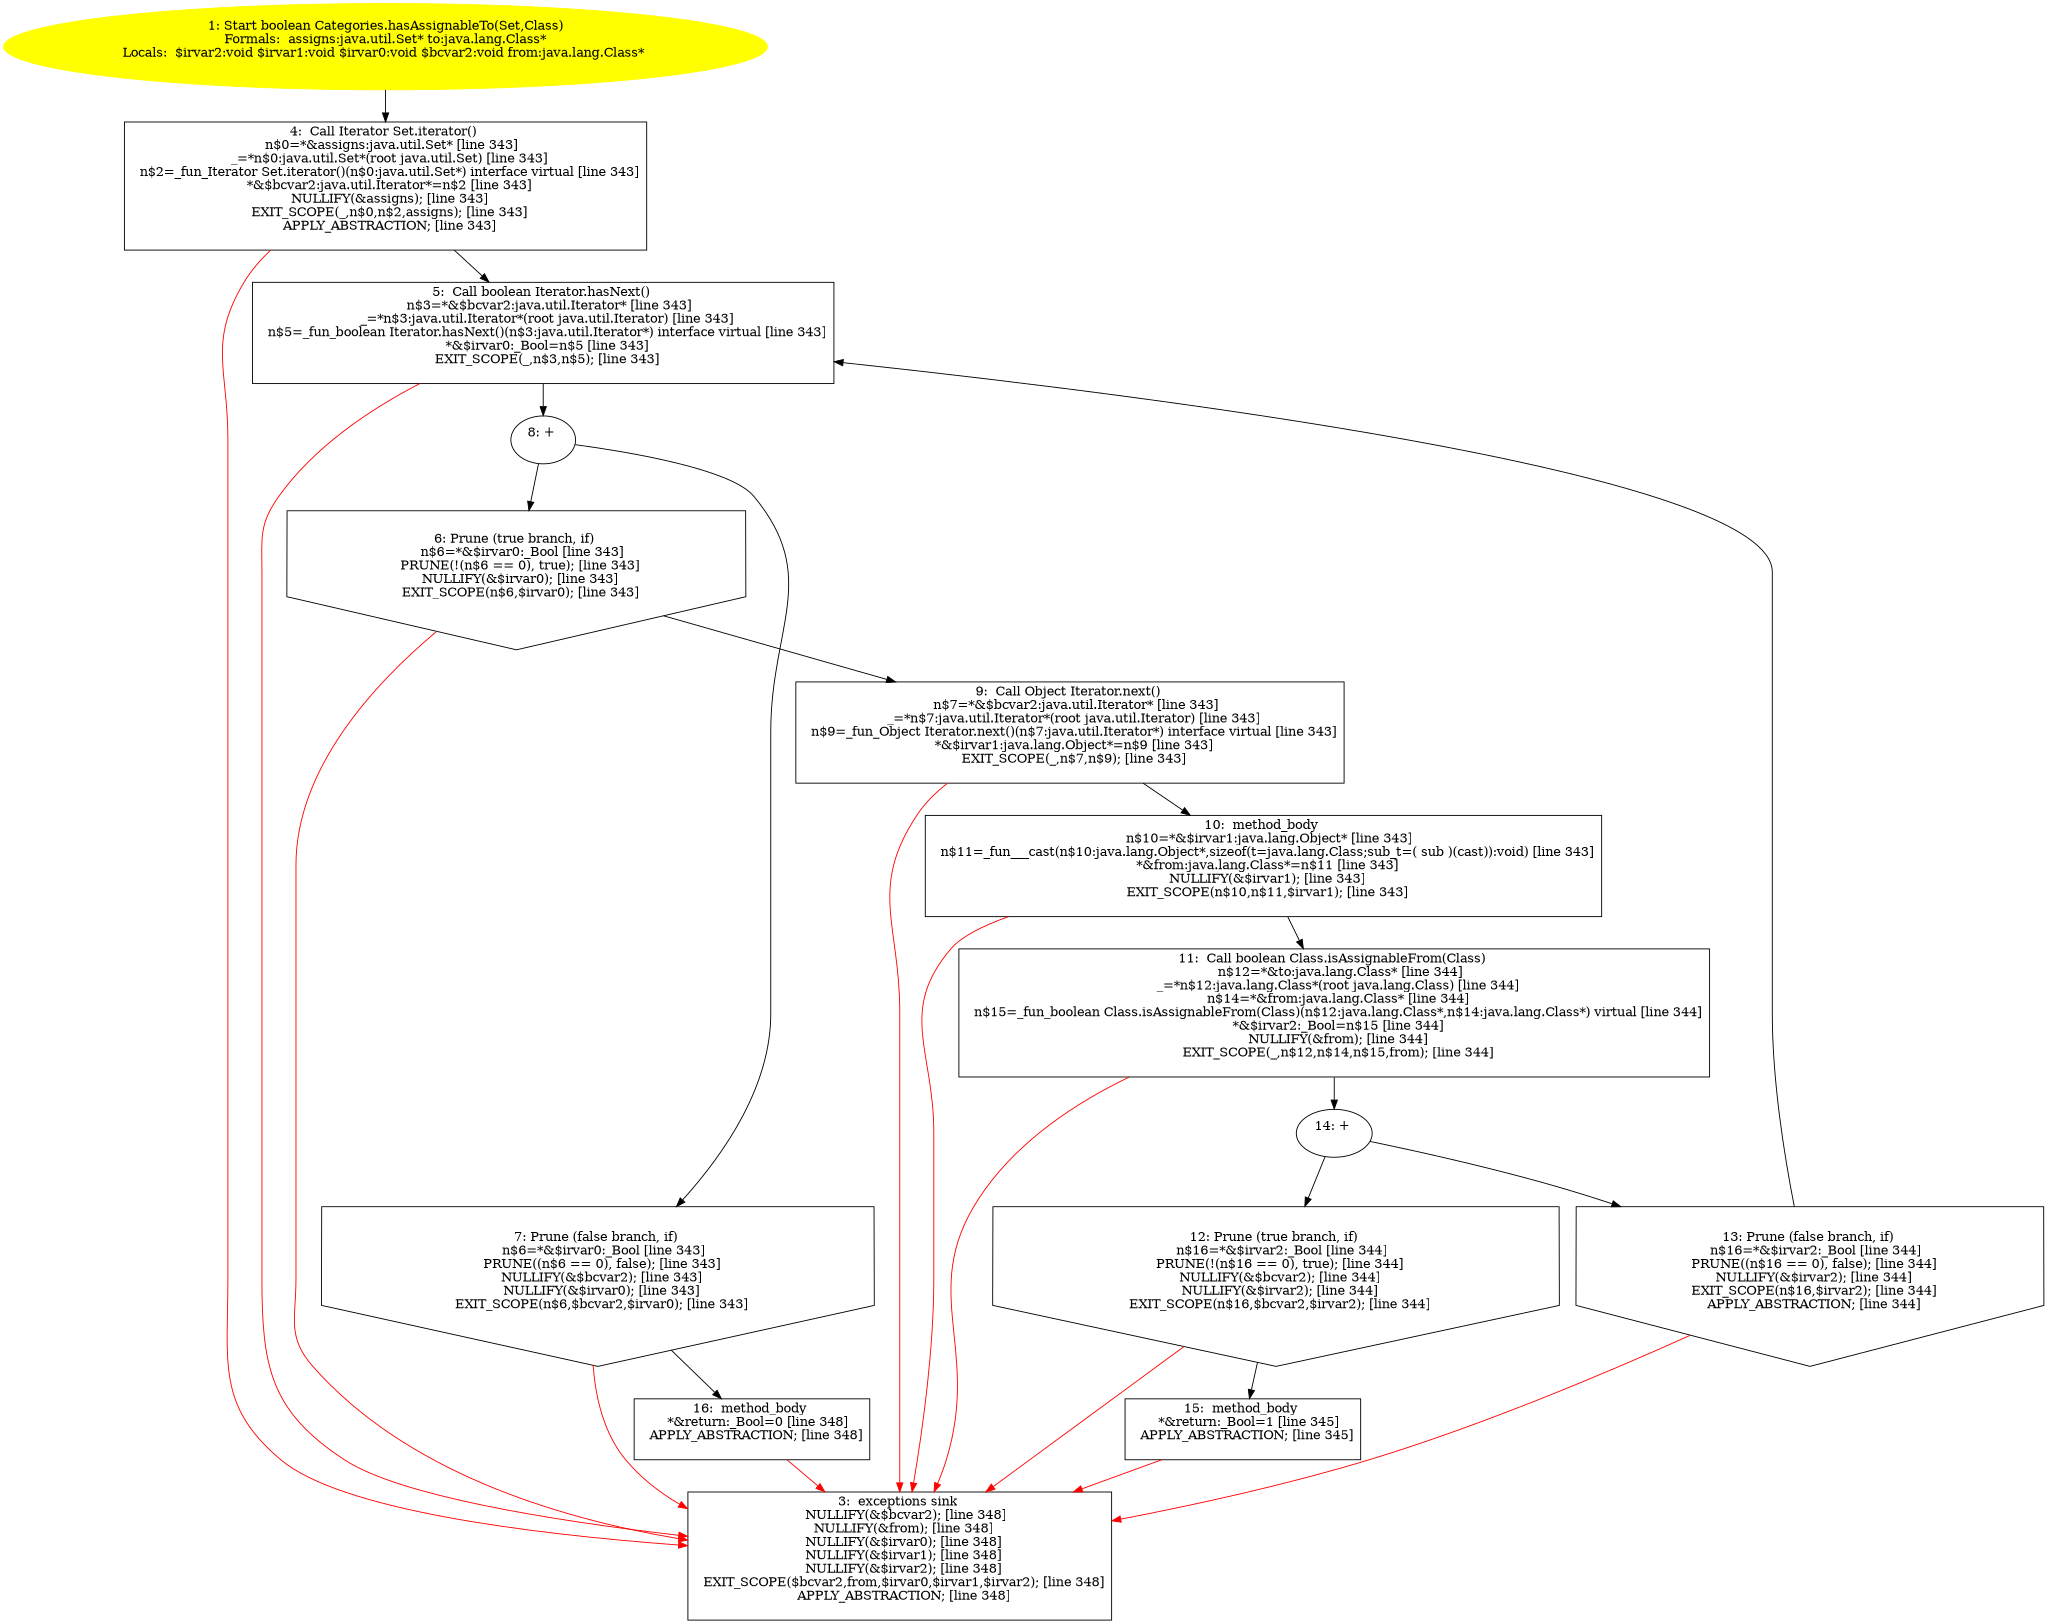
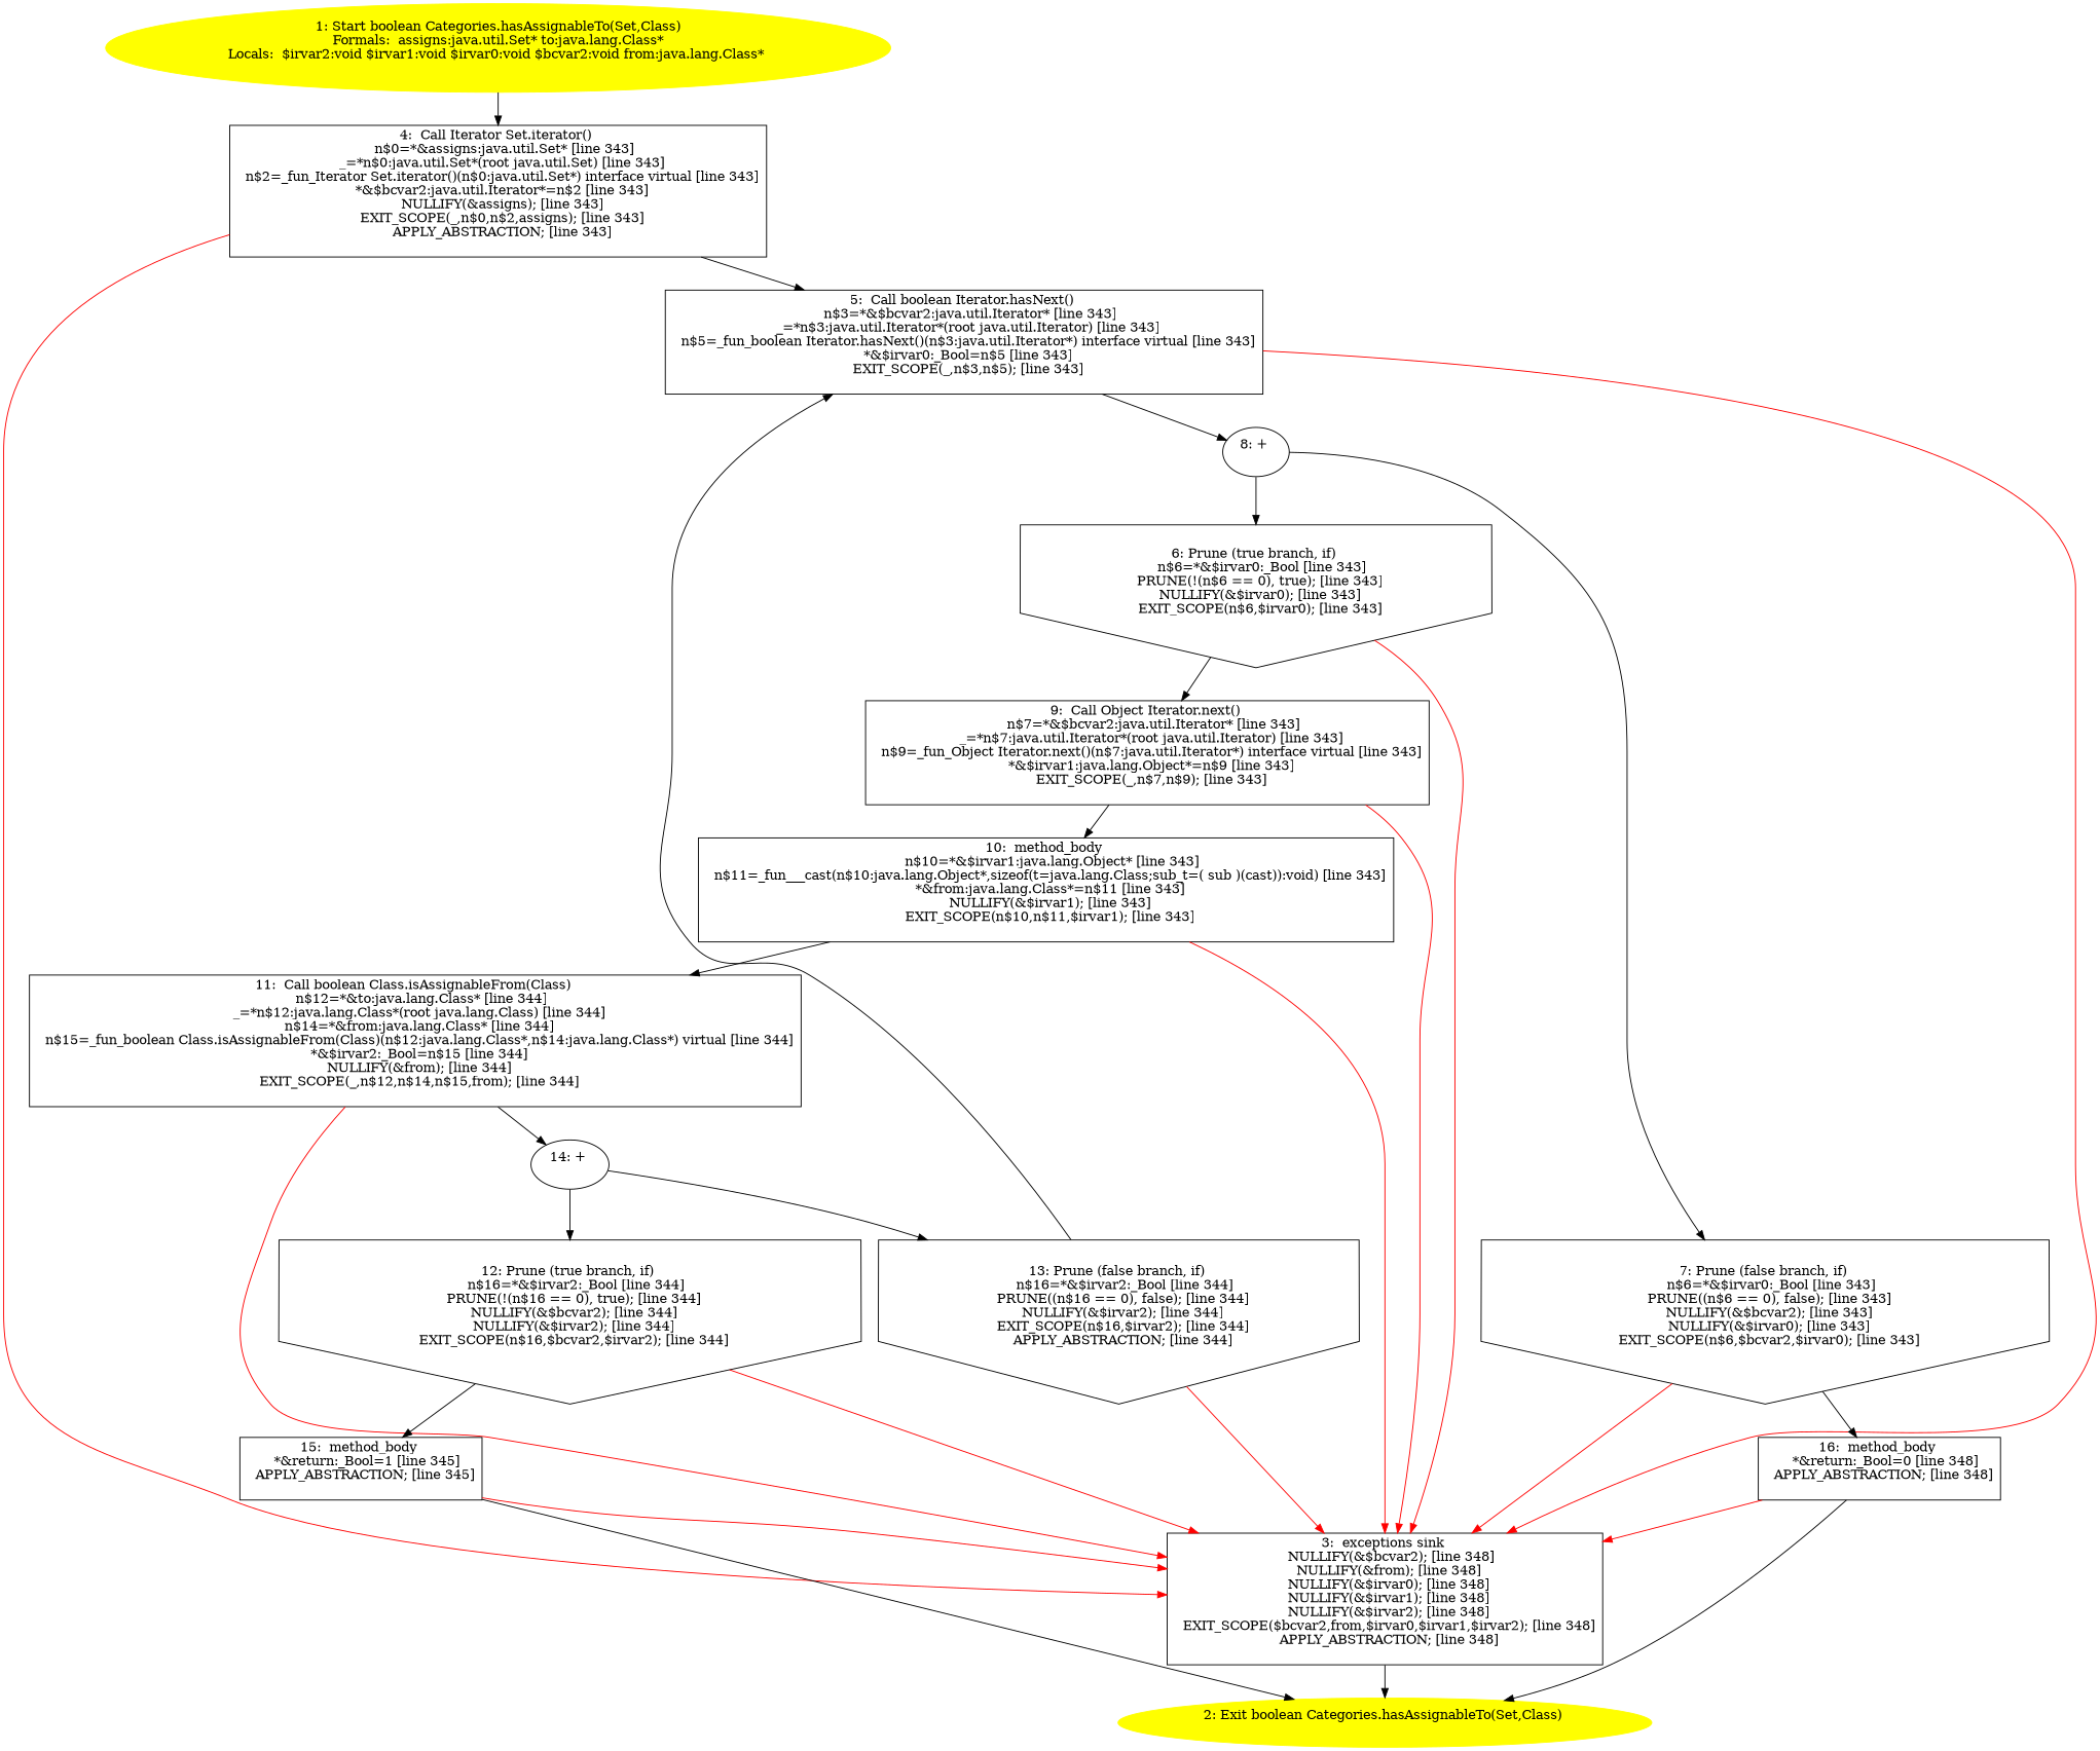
  digraph {
    fontname="DejaVu Serif"
    node [fontname="DejaVu Serif" shape=box]
    edge [fontname="DejaVu Serif"]
    n1 [color=yellow label="1: Start boolean Categories.hasAssignableTo(Set,Class)\nFormals:  assigns:java.util.Set* to:java.lang.Class*\nLocals:  $irvar2:void $irvar1:void $irvar0:void $bcvar2:void from:java.lang.Class* \n  " style=filled shape=""]
    n2 [label="4:  Call Iterator Set.iterator() \n   n$0=*&assigns:java.util.Set* [line 343]\n  _=*n$0:java.util.Set*(root java.util.Set) [line 343]\n  n$2=_fun_Iterator Set.iterator()(n$0:java.util.Set*) interface virtual [line 343]\n  *&$bcvar2:java.util.Iterator*=n$2 [line 343]\n  NULLIFY(&assigns); [line 343]\n  EXIT_SCOPE(_,n$0,n$2,assigns); [line 343]\n  APPLY_ABSTRACTION; [line 343]\n "]
    n3 [label="3:  exceptions sink \n   NULLIFY(&$bcvar2); [line 348]\n  NULLIFY(&from); [line 348]\n  NULLIFY(&$irvar0); [line 348]\n  NULLIFY(&$irvar1); [line 348]\n  NULLIFY(&$irvar2); [line 348]\n  EXIT_SCOPE($bcvar2,from,$irvar0,$irvar1,$irvar2); [line 348]\n  APPLY_ABSTRACTION; [line 348]\n "]
    n4 [label="5:  Call boolean Iterator.hasNext() \n   n$3=*&$bcvar2:java.util.Iterator* [line 343]\n  _=*n$3:java.util.Iterator*(root java.util.Iterator) [line 343]\n  n$5=_fun_boolean Iterator.hasNext()(n$3:java.util.Iterator*) interface virtual [line 343]\n  *&$irvar0:_Bool=n$5 [line 343]\n  EXIT_SCOPE(_,n$3,n$5); [line 343]\n "]
+   n5 [color=yellow label="2: Exit boolean Categories.hasAssignableTo(Set,Class) \n  " style=filled shape=""]
    n6 [label="8: + \n  " shape=""]
    n7 [label="6: Prune (true branch, if) \n   n$6=*&$irvar0:_Bool [line 343]\n  PRUNE(!(n$6 == 0), true); [line 343]\n  NULLIFY(&$irvar0); [line 343]\n  EXIT_SCOPE(n$6,$irvar0); [line 343]\n " shape=invhouse]
    n8 [label="7: Prune (false branch, if) \n   n$6=*&$irvar0:_Bool [line 343]\n  PRUNE((n$6 == 0), false); [line 343]\n  NULLIFY(&$bcvar2); [line 343]\n  NULLIFY(&$irvar0); [line 343]\n  EXIT_SCOPE(n$6,$bcvar2,$irvar0); [line 343]\n " shape=invhouse]
    n9 [label="9:  Call Object Iterator.next() \n   n$7=*&$bcvar2:java.util.Iterator* [line 343]\n  _=*n$7:java.util.Iterator*(root java.util.Iterator) [line 343]\n  n$9=_fun_Object Iterator.next()(n$7:java.util.Iterator*) interface virtual [line 343]\n  *&$irvar1:java.lang.Object*=n$9 [line 343]\n  EXIT_SCOPE(_,n$7,n$9); [line 343]\n "]
    n10 [label="10:  method_body \n   n$10=*&$irvar1:java.lang.Object* [line 343]\n  n$11=_fun___cast(n$10:java.lang.Object*,sizeof(t=java.lang.Class;sub_t=( sub )(cast)):void) [line 343]\n  *&from:java.lang.Class*=n$11 [line 343]\n  NULLIFY(&$irvar1); [line 343]\n  EXIT_SCOPE(n$10,n$11,$irvar1); [line 343]\n "]
    n11 [label="16:  method_body \n   *&return:_Bool=0 [line 348]\n  APPLY_ABSTRACTION; [line 348]\n "]
    n12 [label="11:  Call boolean Class.isAssignableFrom(Class) \n   n$12=*&to:java.lang.Class* [line 344]\n  _=*n$12:java.lang.Class*(root java.lang.Class) [line 344]\n  n$14=*&from:java.lang.Class* [line 344]\n  n$15=_fun_boolean Class.isAssignableFrom(Class)(n$12:java.lang.Class*,n$14:java.lang.Class*) virtual [line 344]\n  *&$irvar2:_Bool=n$15 [line 344]\n  NULLIFY(&from); [line 344]\n  EXIT_SCOPE(_,n$12,n$14,n$15,from); [line 344]\n "]
    n13 [label="14: + \n  " shape=""]
    n14 [label="12: Prune (true branch, if) \n   n$16=*&$irvar2:_Bool [line 344]\n  PRUNE(!(n$16 == 0), true); [line 344]\n  NULLIFY(&$bcvar2); [line 344]\n  NULLIFY(&$irvar2); [line 344]\n  EXIT_SCOPE(n$16,$bcvar2,$irvar2); [line 344]\n " shape=invhouse]
    n15 [label="13: Prune (false branch, if) \n   n$16=*&$irvar2:_Bool [line 344]\n  PRUNE((n$16 == 0), false); [line 344]\n  NULLIFY(&$irvar2); [line 344]\n  EXIT_SCOPE(n$16,$irvar2); [line 344]\n  APPLY_ABSTRACTION; [line 344]\n " shape=invhouse]
    n16 [label="15:  method_body \n   *&return:_Bool=1 [line 345]\n  APPLY_ABSTRACTION; [line 345]\n "]
    n1 -> n2
    n2 -> n3 [color=red]
    n2 -> n4
+   n3 -> n5
    n4 -> n3 [color=red]
    n4 -> n6
    n6 -> n7
    n6 -> n8
    n7 -> n3 [color=red]
    n7 -> n9
    n8 -> n3 [color=red]
    n8 -> n11
    n9 -> n3 [color=red]
    n9 -> n10
    n10 -> n3 [color=red]
    n10 -> n12
    n11 -> n3 [color=red]
+   n11 -> n5
    n12 -> n3 [color=red]
    n12 -> n13
    n13 -> n14
    n13 -> n15
    n14 -> n3 [color=red]
    n14 -> n16
    n15 -> n3 [color=red]
    n15 -> n4
    n16 -> n3 [color=red]
+   n16 -> n5
  }
